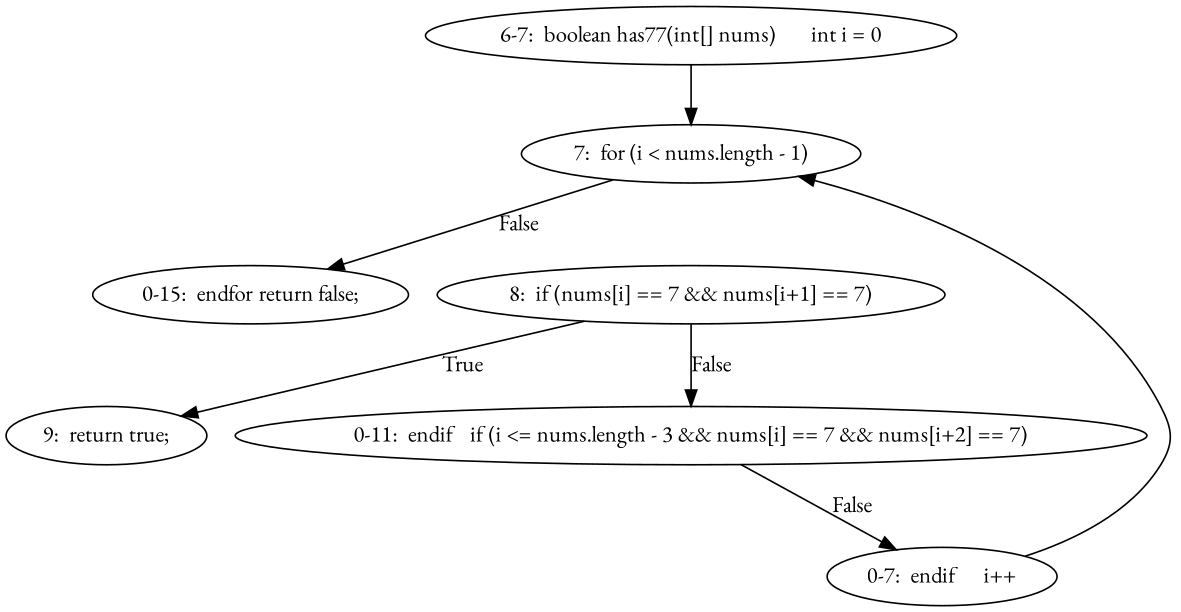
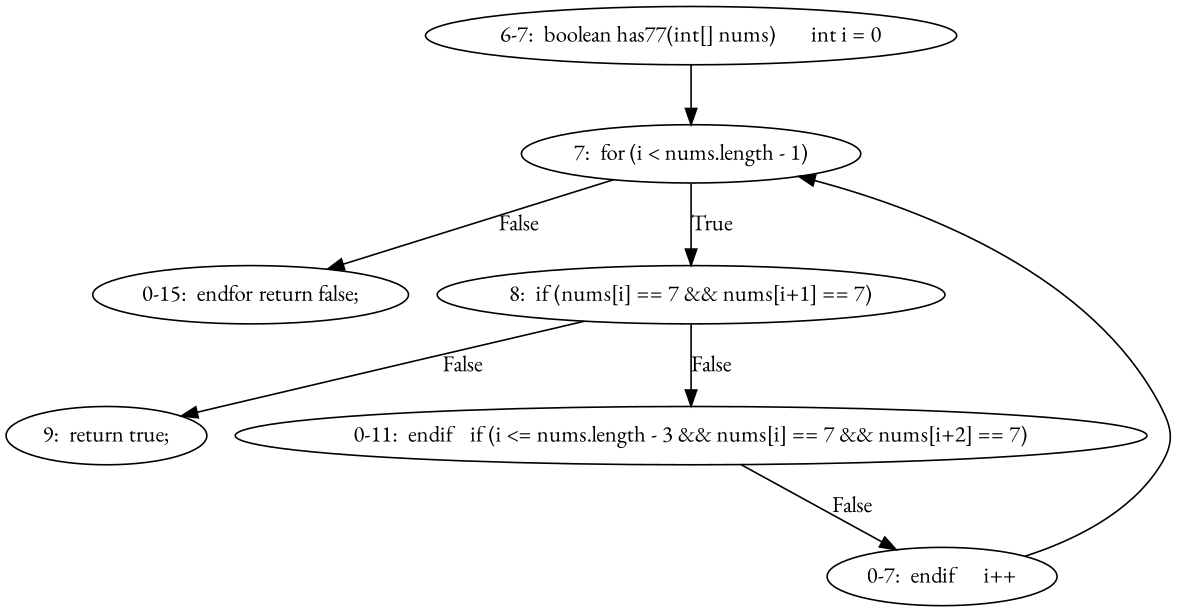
  digraph {
    fontname="EB Garamond"
    node [fontname="EB Garamond"]
    edge [fontname="EB Garamond"]
    n1 [label="6-7:  boolean has77(int[] nums)	int i = 0"]
    n2 [label="7:  for (i < nums.length - 1)"]
    n3 [label="0-15:  endfor	return false;"]
    n4 [label="8:  if (nums[i] == 7 && nums[i+1] == 7)"]
    n5 [label="9:  return true;"]
    n6 [label="0-11:  endif	if (i <= nums.length - 3 && nums[i] == 7 && nums[i+2] == 7)"]
    n7 [label="0-7:  endif	i++"]
    n1 -> n2
    n2 -> n3 [label=False]
-   n4 -> n5 [label=True]
+   n2 -> n4 [label=True]
+   n4 -> n5 [label=False]
    n4 -> n6 [label=False]
    n6 -> n7 [label=False]
    n7 -> n2
  }
